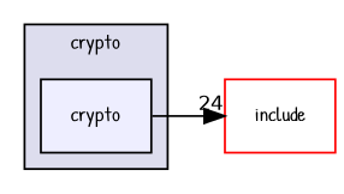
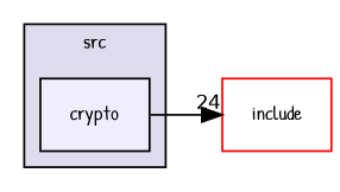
  digraph {
    compound=true
    rankdir=LR
    fontname="Patrick Hand"
    node [fontname="Patrick Hand" fontsize=10 shape=box style=filled]
    n1 [fillcolor="#eeeeff" label=crypto pencolor=black]
    n2 [color=red fillcolor=white label=include]
    subgraph cluster_1 {
      bgcolor="#ddddee"
      fontsize=10
-     label=crypto
+     label=src
      pencolor=black
      n1
    }
    n1 -> n2 [headlabel=24 labeldistance=1.5 labelfontname=Helvetica labelfontsize=10 fontname="Patrick Hand"]
  }
